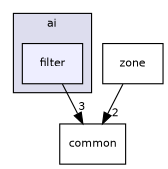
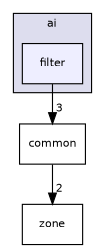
  digraph {
    compound=true
    node [fontname=Helvetica fontsize=10 shape=box]
    edge [labeldistance=1.5 labelfontname=Helvetica labelfontsize=10]
    n1 [fillcolor="#eeeeff" label=filter pencolor=black style=filled]
    n2 [label=common]
    n3 [label=zone]
    subgraph cluster_1 {
      bgcolor="#ddddee"
      fontname=Helvetica
      fontsize=10
      label=ai
      pencolor=black
      n1
    }
    n1 -> n2 [headlabel=3]
-   n3 -> n2 [headlabel=2]
+   n2 -> n3 [headlabel=2]
  }
